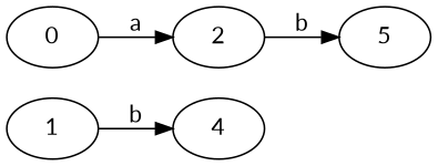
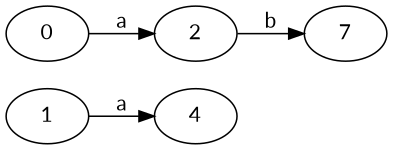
  strict digraph {
    fontname=Lato
    rankdir=LR
    node [fontname=Lato]
    edge [fontname=Lato]
    1
    4
    2
-   5
+   5 [label=7]
    0
-   1 -> 4 [label=b]
+   1 -> 4 [label=a]
    2 -> 5 [label=b]
    0 -> 2 [label=a]
  }
